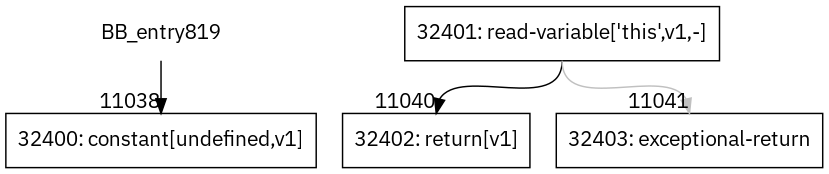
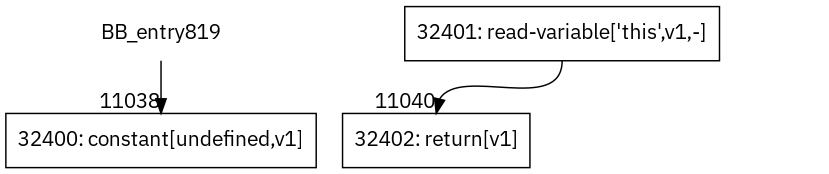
  digraph {
    fontname="IBM Plex Sans"
    rankdir=TD
    node [fontname="IBM Plex Sans" shape=record]
    edge [fontname="IBM Plex Sans" headport=n tailport=s]
    n1 [label=BB_entry819 shape=none]
    n2 [label="{32400: constant[undefined,v1]}"]
    n3 [label="{32401: read-variable['this',v1,-]}"]
    n4 [label="{32402: return[v1]}"]
-   n5 [label="{32403: exceptional-return}"]
    n1 -> n2 [headlabel="    11038"]
    n3 -> n4 [headlabel="      11040"]
-   n3 -> n5 [color=gray headlabel="      11041"]
  }
